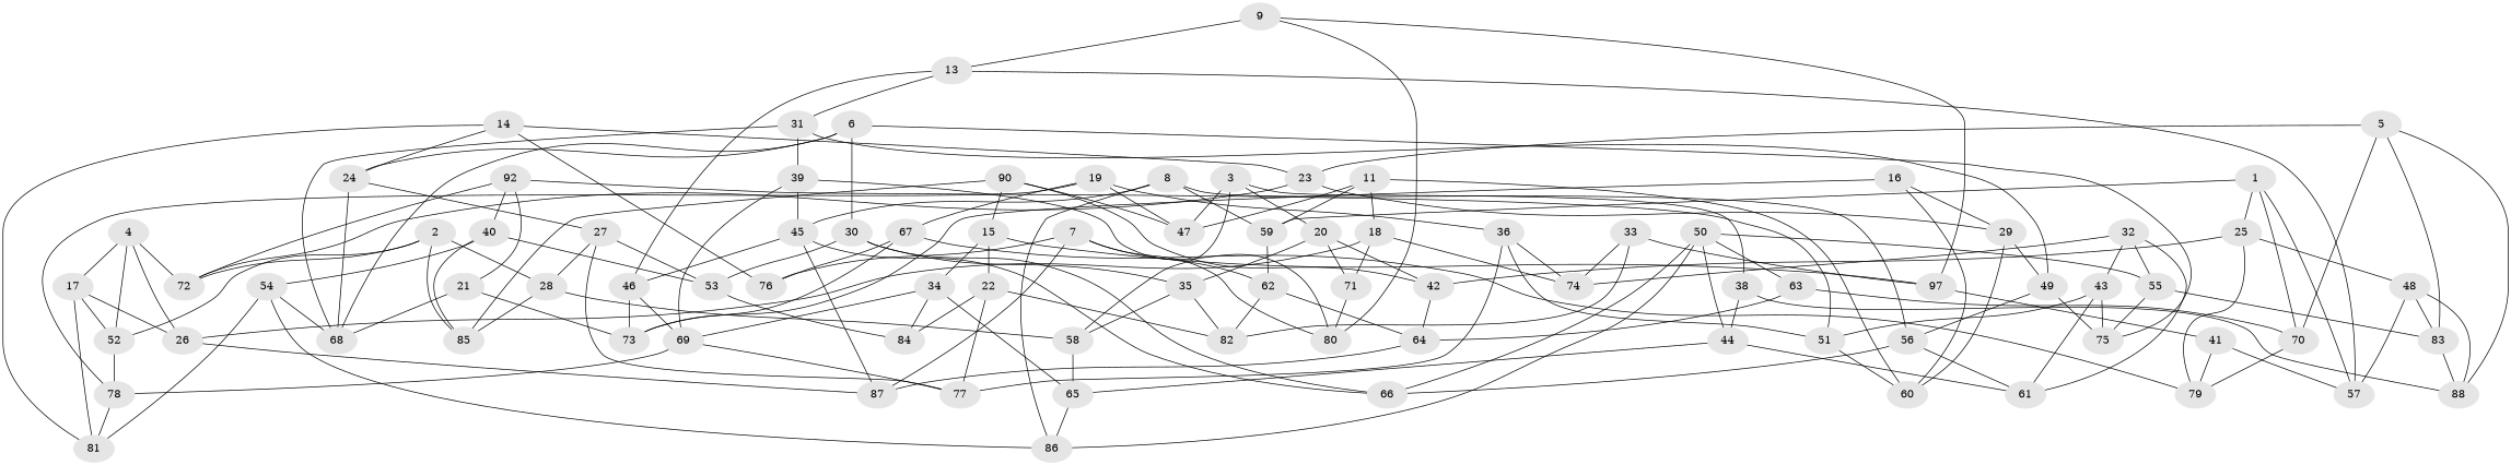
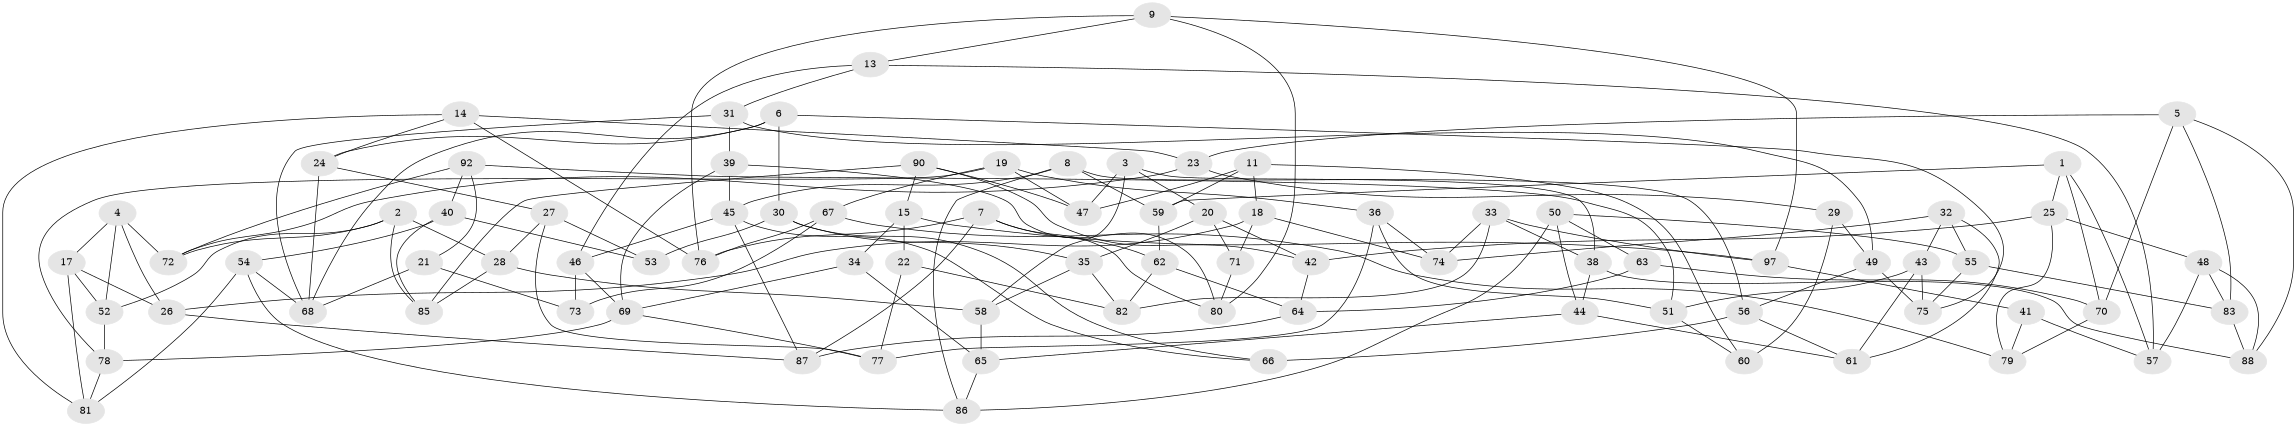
  graph {
    node [color=gray90 style=filled]
    1
    25
    57
    59
    70
    42
    48
    79
    62
    2
    28
    52
    72
    85
    58
    78
    3
    20
    38
    47
    71
    35
    88
    44
    65
    4
    17
    26
    81
    87
    5
    23
    83
    29
    6
    24
    30
    68
    75
    27
    53
    66
    7
    76
    80
    82
    64
    8
    45
    56
    86
    46
    61
    9
    13
    n56 [label=97]
    31
    41
    n59 [label=90]
    15
    22
    34
    11
    18
    60
    74
    n67 [label=92]
    21
    40
    51
    73
    54
    49
    39
    69
    14
    77
-   84
-   16
    19
    36
    67
    32
    43
    55
    33
    50
    63
    1 -- 25
    1 -- 57
    1 -- 59
    1 -- 70
    25 -- 42
    25 -- 48
    25 -- 79
    59 -- 62
    70 -- 79
    42 -- 64
    48 -- 57
    48 -- 88
    48 -- 83
    62 -- 82
    62 -- 64
    2 -- 28
    2 -- 52
    2 -- 72
    2 -- 85
    28 -- 85
    28 -- 58
    52 -- 78
    58 -- 65
    78 -- 81
    3 -- 58
    3 -- 20
    3 -- 38
    3 -- 47
    20 -- 42
    20 -- 71
    20 -- 35
    38 -- 88
    38 -- 44
    71 -- 80
    35 -- 58
    35 -- 82
    44 -- 65
    44 -- 61
    65 -- 86
    4 -- 52
    4 -- 72
    4 -- 17
    4 -- 26
    17 -- 52
    17 -- 26
    17 -- 81
    26 -- 87
    5 -- 70
    5 -- 88
    5 -- 23
    5 -- 83
    23 -- 72
    23 -- 29
    83 -- 88
    29 -- 60
    29 -- 49
    6 -- 24
    6 -- 30
    6 -- 68
    6 -- 75
    24 -- 68
    24 -- 27
    30 -- 35
    30 -- 53
    30 -- 66
    27 -- 28
    27 -- 53
    27 -- 77
-   53 -- 84
    7 -- 62
    7 -- 87
    7 -- 76
    7 -- 80
    64 -- 87
    8 -- 59
    8 -- 45
    8 -- 56
    8 -- 86
    45 -- 87
    45 -- 66
    45 -- 46
    56 -- 66
    56 -- 61
    46 -- 73
    46 -- 69
+   9 -- 76
    9 -- 80
    9 -- 13
    9 -- n56
    13 -- 57
    13 -- 46
    13 -- 31
    n56 -- 41
    31 -- 68
    31 -- 49
    31 -- 39
    41 -- 57
    41 -- 79
    n59 -- 42
    n59 -- 85
    n59 -- 47
    n59 -- 15
    15 -- n56
    15 -- 22
    15 -- 34
    22 -- 82
    22 -- 77
-   22 -- 84
    34 -- 65
    34 -- 69
-   34 -- 84
    11 -- 59
    11 -- 47
    11 -- 18
    11 -- 60
    18 -- 71
    18 -- 26
    18 -- 74
    n67 -- 72
    n67 -- 21
    n67 -- 40
    n67 -- 51
    21 -- 68
    21 -- 73
    40 -- 85
    40 -- 53
    40 -- 54
    51 -- 60
    54 -- 81
    54 -- 68
    54 -- 86
    49 -- 75
    49 -- 56
    39 -- 80
    39 -- 45
    39 -- 69
    69 -- 78
    69 -- 77
    14 -- 81
    14 -- 23
    14 -- 24
    14 -- 76
-   16 -- 29
-   16 -- 60
-   16 -- 73
    19 -- 78
    19 -- 47
    19 -- 36
    19 -- 67
    36 -- 74
    36 -- 51
    36 -- 77
    67 -- 79
    67 -- 76
    67 -- 73
    32 -- 61
    32 -- 74
    32 -- 43
    32 -- 55
    43 -- 75
    43 -- 61
    43 -- 51
    55 -- 83
    55 -- 75
+   33 -- 38
    33 -- 82
    33 -- n56
    33 -- 74
    50 -- 44
-   50 -- 66
    50 -- 86
    50 -- 55
    50 -- 63
    63 -- 70
    63 -- 64
  }
